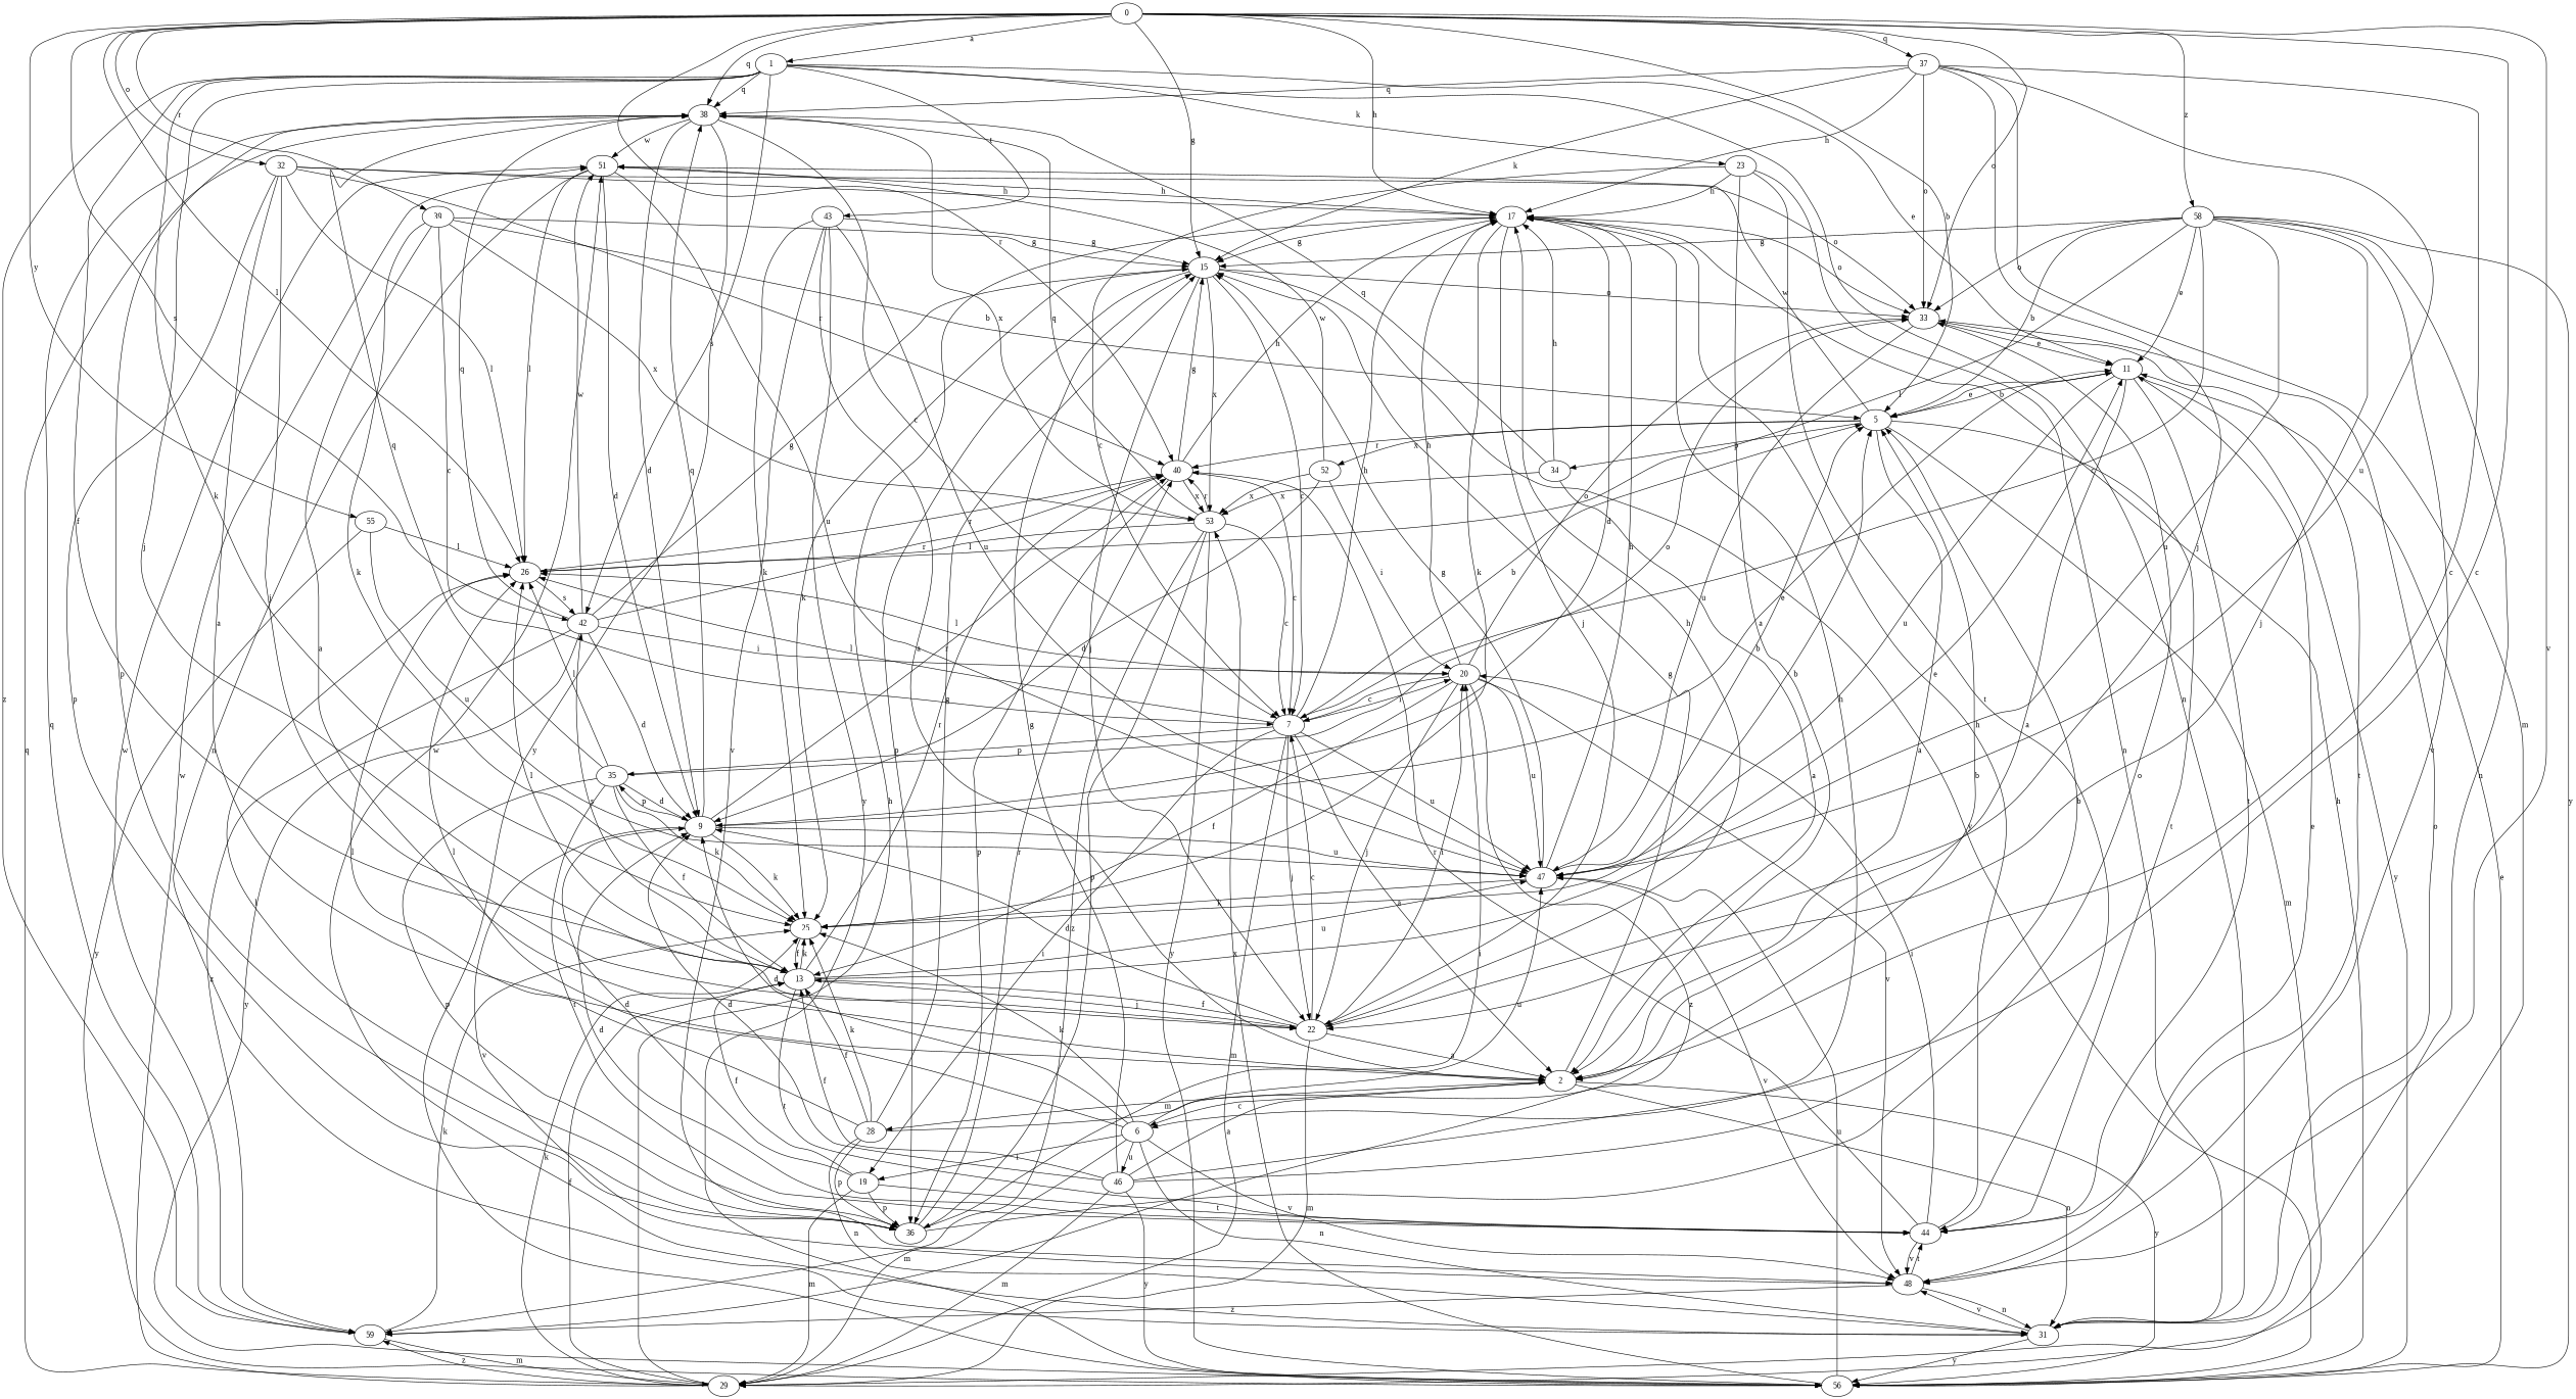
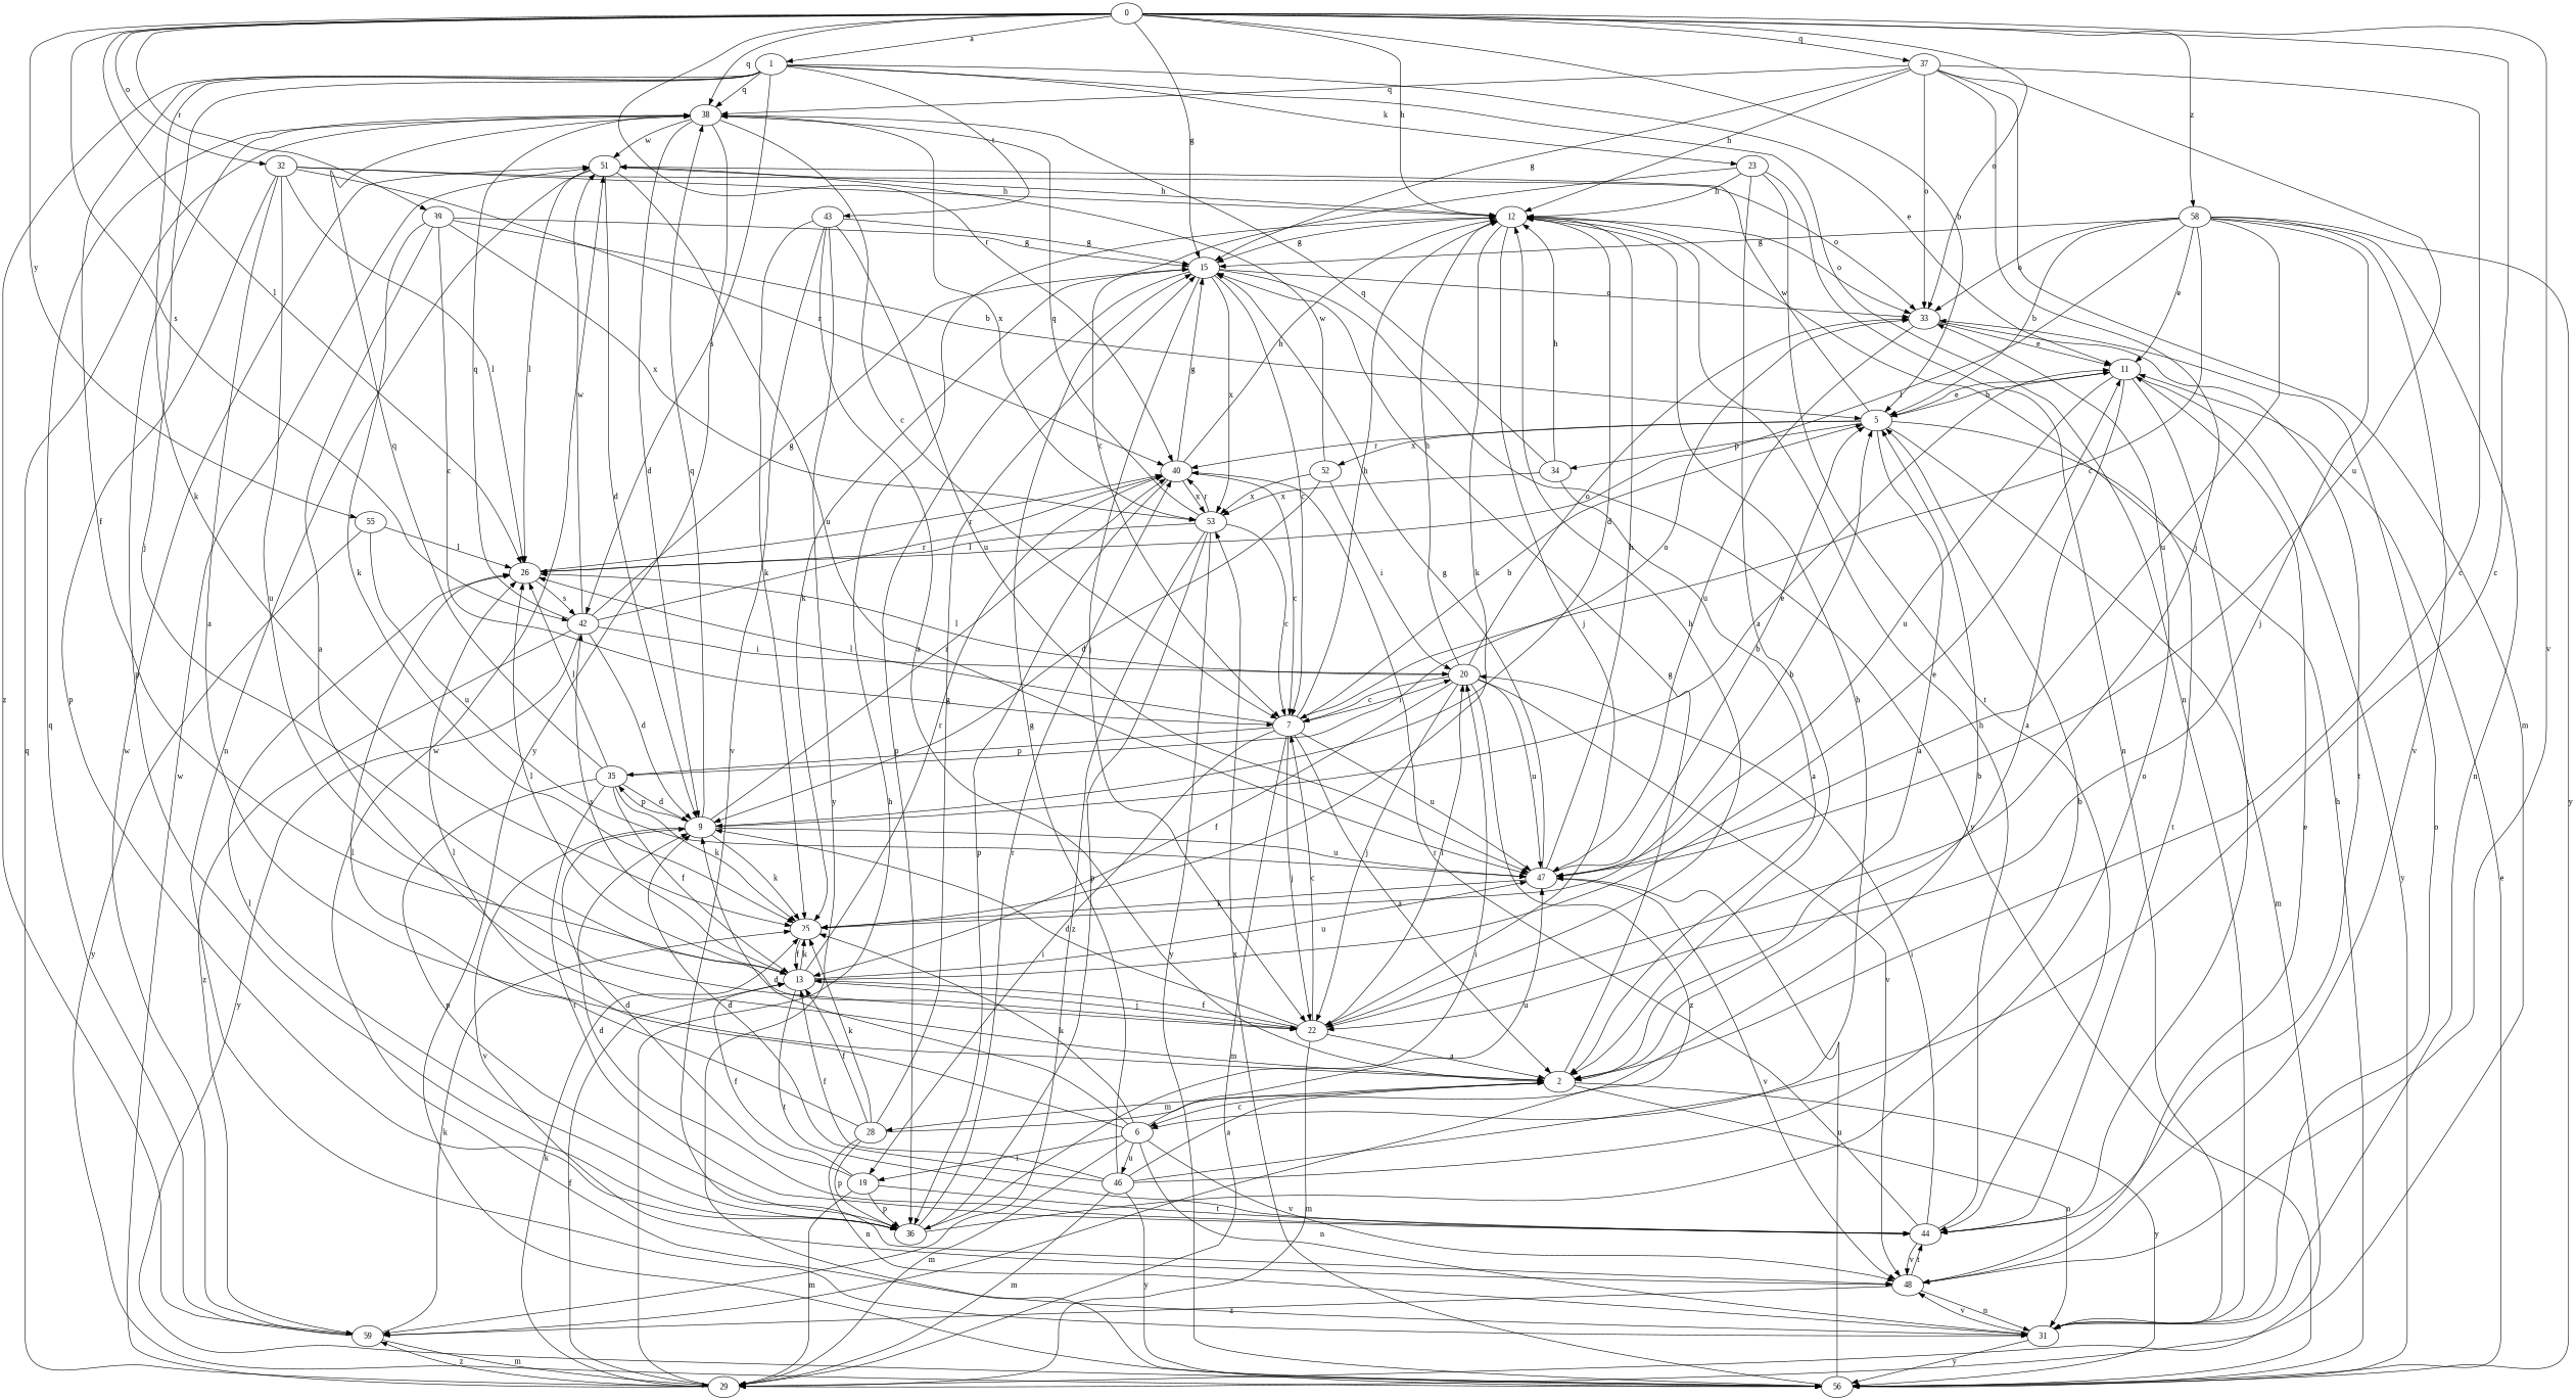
  strict digraph {
    fontname="Liberation Serif"
    node [fontname="Liberation Serif"]
    edge [fontname="Liberation Serif"]
    0
    1
    5
    6
    15
-   17
+   17 [label=12]
    26
    32
    33
    37
    38
    39
    40
    42
    48
    55
    58
    11
    13
    22
    23
    25
    31
    43
    59
    2
    29
    34
    44
    51
    52
    9
    19
    46
    47
    56
    7
    36
    53
    20
    28
    35
    0 -> 1 [label=a]
    0 -> 5 [label=b]
    0 -> 6 [label=c]
    0 -> 15 [label=g]
    0 -> 17 [label=h]
    0 -> 26 [label=l]
    0 -> 32 [label=o]
    0 -> 33 [label=o]
    0 -> 37 [label=q]
    0 -> 38 [label=q]
    0 -> 39 [label=r]
    0 -> 40 [label=r]
    0 -> 42 [label=s]
    0 -> 48 [label=v]
    0 -> 55 [label=y]
    0 -> 58 [label=z]
    1 -> 38 [label=q]
    1 -> 42 [label=s]
    1 -> 11 [label=e]
    1 -> 13 [label=f]
    1 -> 22 [label=j]
    1 -> 23 [label=k]
    1 -> 25 [label=k]
    1 -> 31 [label=n]
    1 -> 43 [label=t]
    1 -> 59 [label=z]
    5 -> 40 [label=r]
    5 -> 11 [label=e]
    5 -> 2 [label=a]
    5 -> 29 [label=m]
    5 -> 34 [label=p]
    5 -> 44 [label=t]
    5 -> 51 [label=w]
    5 -> 52 [label=x]
    6 -> 26 [label=l]
    6 -> 48 [label=v]
    6 -> 25 [label=k]
    6 -> 31 [label=n]
    6 -> 29 [label=m]
    6 -> 9 [label=d]
    6 -> 19 [label=i]
    6 -> 46 [label=u]
    6 -> 47 [label=u]
    15 -> 33 [label=o]
    15 -> 22 [label=j]
    15 -> 25 [label=k]
    15 -> 56 [label=y]
    15 -> 7 [label=c]
    15 -> 36 [label=p]
    15 -> 53 [label=x]
    17 -> 15 [label=g]
    17 -> 33 [label=o]
    17 -> 22 [label=j]
    17 -> 25 [label=k]
    17 -> 9 [label=d]
    26 -> 40 [label=r]
    26 -> 42 [label=s]
    32 -> 17 [label=h]
    32 -> 26 [label=l]
    32 -> 33 [label=o]
    32 -> 40 [label=r]
-   32 -> 22 [label=j]
+   32 -> 22 [label=u]
    32 -> 2 [label=a]
    32 -> 36 [label=p]
    33 -> 11 [label=e]
    33 -> 44 [label=t]
    33 -> 47 [label=u]
-   37 -> 15 [label=k]
+   37 -> 15 [label=g]
    37 -> 17 [label=h]
    37 -> 33 [label=o]
    37 -> 38 [label=q]
    37 -> 22 [label=j]
    37 -> 2 [label=c]
    37 -> 29 [label=m]
    37 -> 47 [label=u]
    38 -> 51 [label=w]
    38 -> 9 [label=d]
    38 -> 56 [label=y]
    38 -> 7 [label=c]
    38 -> 36 [label=p]
    38 -> 53 [label=x]
    39 -> 5 [label=b]
    39 -> 15 [label=g]
    39 -> 25 [label=k]
    39 -> 2 [label=a]
    39 -> 7 [label=c]
    39 -> 53 [label=x]
    40 -> 15 [label=g]
    40 -> 17 [label=h]
    40 -> 7 [label=c]
    40 -> 36 [label=p]
    40 -> 53 [label=x]
    42 -> 15 [label=g]
    42 -> 38 [label=q]
    42 -> 40 [label=r]
    42 -> 59 [label=z]
    42 -> 51 [label=w]
    42 -> 9 [label=d]
    42 -> 56 [label=y]
    42 -> 20 [label=i]
    48 -> 11 [label=e]
    48 -> 31 [label=n]
    48 -> 59 [label=z]
    48 -> 44 [label=t]
    55 -> 26 [label=l]
    55 -> 47 [label=u]
    55 -> 56 [label=y]
    58 -> 5 [label=b]
    58 -> 15 [label=g]
    58 -> 26 [label=l]
    58 -> 33 [label=o]
    58 -> 48 [label=v]
    58 -> 11 [label=e]
    58 -> 22 [label=j]
    58 -> 31 [label=n]
    58 -> 47 [label=u]
    58 -> 56 [label=y]
    58 -> 7 [label=c]
    11 -> 5 [label=b]
    11 -> 2 [label=a]
    11 -> 44 [label=t]
    11 -> 47 [label=u]
    11 -> 56 [label=y]
    13 -> 26 [label=l]
    13 -> 40 [label=r]
    13 -> 42 [label=s]
    13 -> 11 [label=e]
    13 -> 22 [label=j]
    13 -> 25 [label=k]
    13 -> 44 [label=t]
    13 -> 47 [label=u]
    22 -> 17 [label=h]
    22 -> 13 [label=f]
    22 -> 2 [label=a]
    22 -> 29 [label=m]
    22 -> 9 [label=d]
    22 -> 7 [label=c]
    22 -> 20 [label=i]
    23 -> 17 [label=h]
    23 -> 31 [label=n]
    23 -> 2 [label=a]
    23 -> 44 [label=t]
    23 -> 7 [label=c]
    25 -> 5 [label=b]
    25 -> 13 [label=f]
    31 -> 33 [label=o]
    31 -> 48 [label=v]
    31 -> 51 [label=w]
    31 -> 56 [label=y]
    43 -> 15 [label=g]
    43 -> 48 [label=v]
    43 -> 25 [label=k]
    43 -> 2 [label=a]
    43 -> 47 [label=u]
    43 -> 56 [label=y]
    59 -> 38 [label=q]
    59 -> 25 [label=k]
    59 -> 29 [label=m]
    59 -> 51 [label=w]
    2 -> 6 [label=c]
    2 -> 15 [label=g]
    2 -> 31 [label=n]
    2 -> 56 [label=y]
    2 -> 28 [label=m]
    29 -> 17 [label=h]
    29 -> 38 [label=q]
    29 -> 13 [label=f]
    29 -> 25 [label=k]
    29 -> 59 [label=z]
    29 -> 51 [label=w]
    34 -> 17 [label=h]
    34 -> 38 [label=q]
    34 -> 2 [label=a]
    34 -> 53 [label=x]
    44 -> 17 [label=h]
    44 -> 40 [label=r]
    44 -> 48 [label=v]
    44 -> 9 [label=d]
    44 -> 20 [label=i]
    51 -> 17 [label=h]
    51 -> 26 [label=l]
    51 -> 31 [label=n]
    51 -> 9 [label=d]
    51 -> 47 [label=u]
    52 -> 51 [label=w]
    52 -> 9 [label=d]
    52 -> 53 [label=x]
    52 -> 20 [label=i]
    9 -> 38 [label=q]
    9 -> 40 [label=r]
    9 -> 48 [label=v]
    9 -> 11 [label=e]
    9 -> 25 [label=k]
    9 -> 47 [label=u]
    9 -> 35 [label=p]
    19 -> 13 [label=f]
    19 -> 29 [label=m]
    19 -> 44 [label=t]
    19 -> 9 [label=d]
    19 -> 36 [label=p]
    46 -> 5 [label=b]
    46 -> 15 [label=g]
    46 -> 17 [label=h]
    46 -> 13 [label=f]
    46 -> 2 [label=a]
    46 -> 29 [label=m]
    46 -> 9 [label=d]
    46 -> 56 [label=y]
    47 -> 5 [label=b]
    47 -> 15 [label=g]
    47 -> 17 [label=h]
    47 -> 48 [label=v]
    47 -> 25 [label=k]
    56 -> 17 [label=h]
    56 -> 11 [label=e]
    56 -> 47 [label=u]
    56 -> 53 [label=x]
    7 -> 5 [label=b]
    7 -> 17 [label=h]
    7 -> 26 [label=l]
    7 -> 22 [label=j]
    7 -> 2 [label=a]
    7 -> 29 [label=m]
    7 -> 19 [label=i]
    7 -> 47 [label=u]
    7 -> 20 [label=i]
    7 -> 35 [label=p]
    36 -> 26 [label=l]
    36 -> 33 [label=o]
    36 -> 40 [label=r]
    36 -> 20 [label=i]
    53 -> 26 [label=l]
    53 -> 38 [label=q]
    53 -> 40 [label=r]
    53 -> 59 [label=z]
    53 -> 56 [label=y]
    53 -> 7 [label=c]
    53 -> 36 [label=p]
    20 -> 17 [label=h]
    20 -> 26 [label=l]
    20 -> 33 [label=o]
    20 -> 48 [label=v]
    20 -> 13 [label=f]
    20 -> 22 [label=j]
    20 -> 59 [label=z]
    20 -> 47 [label=u]
    20 -> 7 [label=c]
    28 -> 5 [label=b]
    28 -> 15 [label=g]
    28 -> 26 [label=l]
    28 -> 13 [label=f]
    28 -> 25 [label=k]
    28 -> 31 [label=n]
    28 -> 36 [label=p]
    35 -> 26 [label=l]
    35 -> 33 [label=o]
    35 -> 38 [label=q]
    35 -> 13 [label=f]
    35 -> 25 [label=k]
    35 -> 44 [label=t]
    35 -> 9 [label=d]
    35 -> 36 [label=p]
  }
